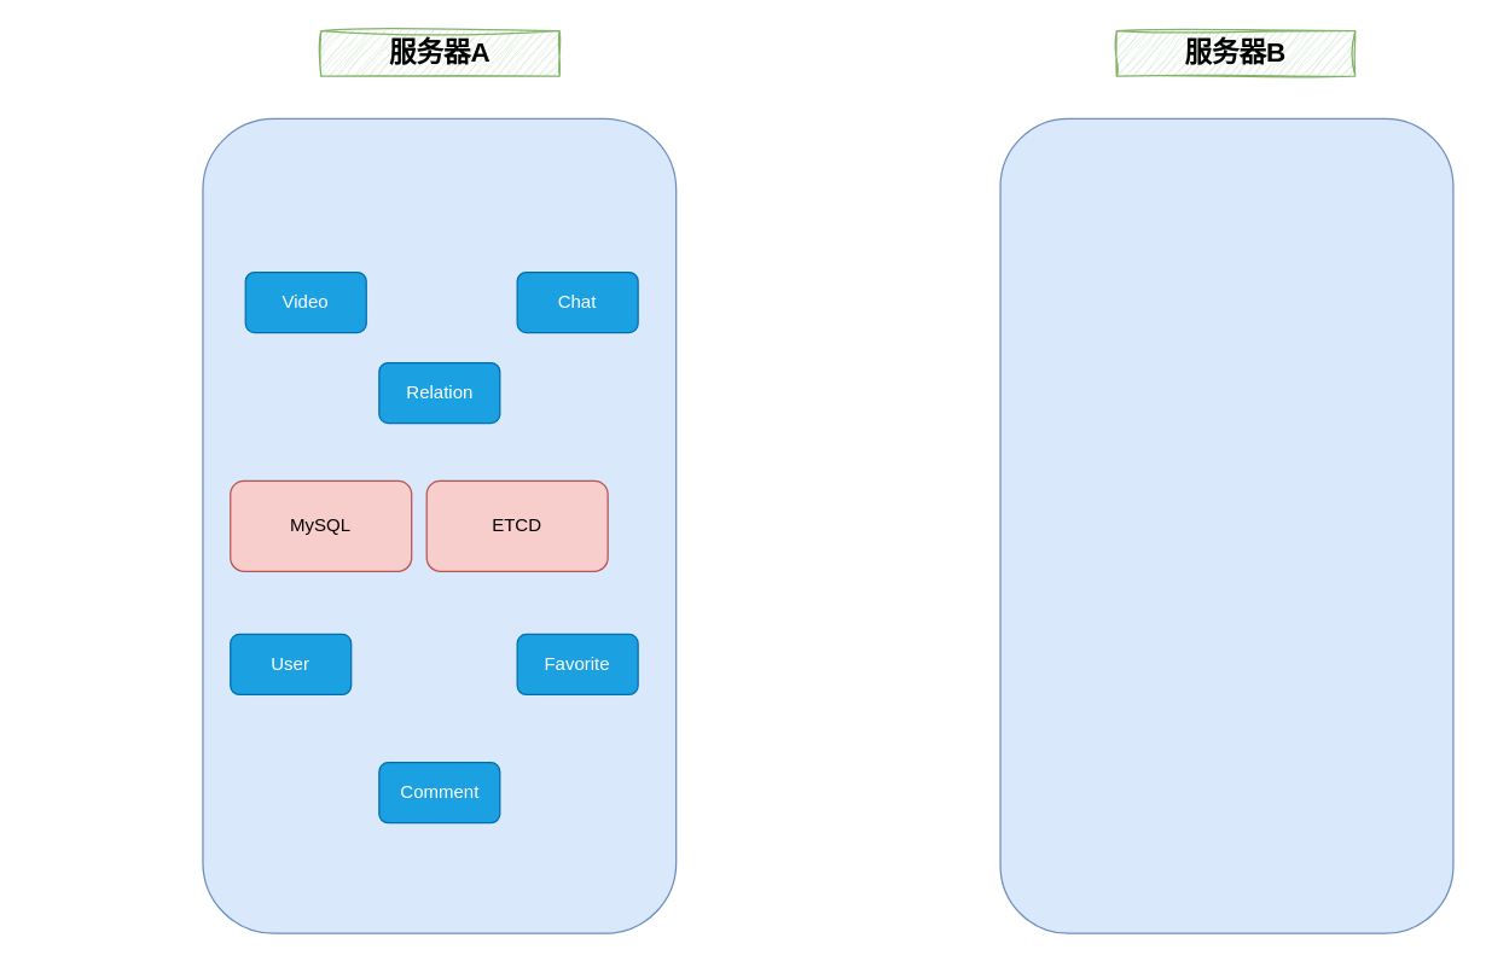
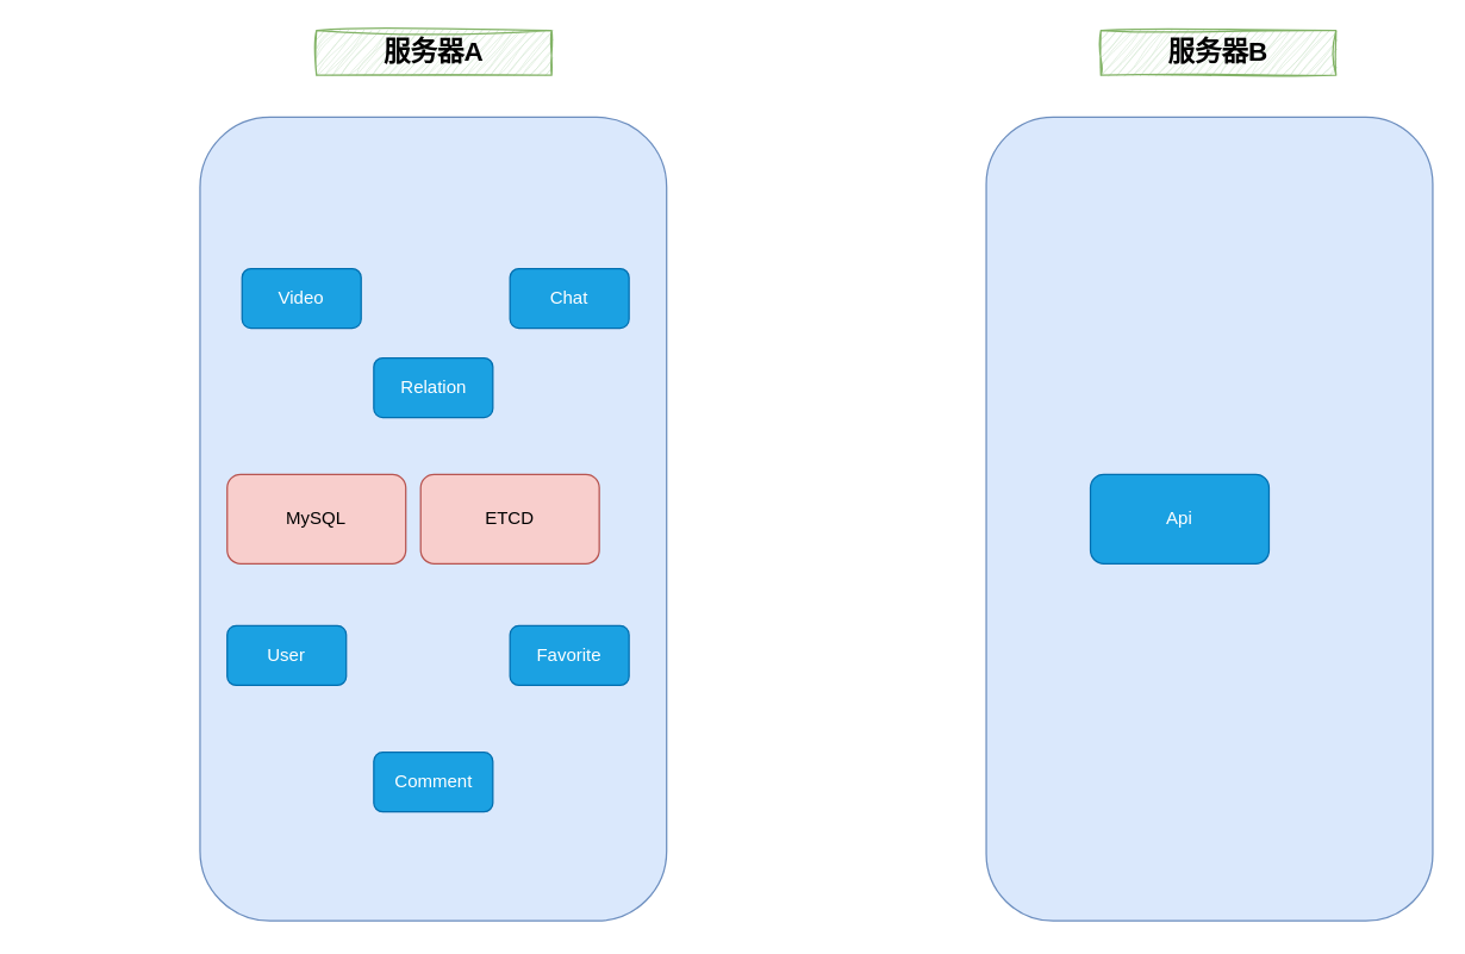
  <mxCell id="0" />
  <mxCell id="1" parent="0" />
  <mxCell id="2" value="" style="rounded=1;whiteSpace=wrap;html=1;rotation=90;fillColor=#dae8fc;strokeColor=#6c8ebf;" vertex="1" parent="1"><mxGeometry x="20.5" y="191.5" width="540" height="313.5" as="geometry" /></mxCell>
  <mxCell id="3" value="" style="rounded=1;whiteSpace=wrap;html=1;direction=south;fillColor=#dae8fc;strokeColor=#6c8ebf;gradientColor=none;glass=0;shadow=0;" vertex="1" parent="1"><mxGeometry x="662" y="78.25" width="300" height="540" as="geometry" /></mxCell>
  <mxCell id="4" value="&lt;h2&gt;服务器A&lt;/h2&gt;" style="rounded=0;whiteSpace=wrap;html=1;fillColor=#d5e8d4;strokeColor=#82b366;sketch=1;curveFitting=1;jiggle=2;" vertex="1" parent="1"><mxGeometry x="212" y="20" width="158" height="30" as="geometry" /></mxCell>
  <mxCell id="5" value="&lt;h2&gt;服务器B&lt;/h2&gt;" style="rounded=0;whiteSpace=wrap;html=1;fillColor=#d5e8d4;strokeColor=#82b366;sketch=1;curveFitting=1;jiggle=2;" vertex="1" parent="1"><mxGeometry x="739" y="20" width="158" height="30" as="geometry" /></mxCell>
  <mxCell id="6" value="ETCD" style="rounded=1;whiteSpace=wrap;html=1;fillColor=#f8cecc;strokeColor=#b85450;" vertex="1" parent="1"><mxGeometry x="282" y="318.25" width="120" height="60" as="geometry" /></mxCell>
  <mxCell id="7" value="Video" style="rounded=1;whiteSpace=wrap;html=1;fillColor=#1ba1e2;fontColor=#ffffff;strokeColor=#006EAF;" vertex="1" parent="1"><mxGeometry x="162" y="180" width="80" height="40" as="geometry" /></mxCell>
  <mxCell id="8" value="Relation" style="rounded=1;whiteSpace=wrap;html=1;fillColor=#1ba1e2;fontColor=#ffffff;strokeColor=#006EAF;" vertex="1" parent="1"><mxGeometry x="250.5" y="240" width="80" height="40" as="geometry" /></mxCell>
  <mxCell id="9" value="Chat" style="rounded=1;whiteSpace=wrap;html=1;fillColor=#1ba1e2;fontColor=#ffffff;strokeColor=#006EAF;" vertex="1" parent="1"><mxGeometry x="342" y="180" width="80" height="40" as="geometry" /></mxCell>
  <mxCell id="10" value="Favorite" style="rounded=1;whiteSpace=wrap;html=1;fillColor=#1ba1e2;fontColor=#ffffff;strokeColor=#006EAF;" vertex="1" parent="1"><mxGeometry x="342" y="420" width="80" height="40" as="geometry" /></mxCell>
  <mxCell id="11" value="Comment" style="rounded=1;whiteSpace=wrap;html=1;fillColor=#1ba1e2;fontColor=#ffffff;strokeColor=#006EAF;" vertex="1" parent="1"><mxGeometry x="250.5" y="505" width="80" height="40" as="geometry" /></mxCell>
  <mxCell id="12" value="User" style="rounded=1;whiteSpace=wrap;html=1;fillColor=#1ba1e2;fontColor=#ffffff;strokeColor=#006EAF;" vertex="1" parent="1"><mxGeometry x="152" y="420" width="80" height="40" as="geometry" /></mxCell>
  <mxCell id="13" value="MySQL" style="rounded=1;whiteSpace=wrap;html=1;fillColor=#f8cecc;strokeColor=#b85450;" vertex="1" parent="1"><mxGeometry x="152" y="318.25" width="120" height="60" as="geometry" /></mxCell>
+ <mxCell id="14" value="Api" style="rounded=1;whiteSpace=wrap;html=1;fillColor=#1ba1e2;strokeColor=#006EAF;fontColor=#ffffff;" vertex="1" parent="1"><mxGeometry x="732" y="318.25" width="120" height="60" as="geometry" /></mxCell>
